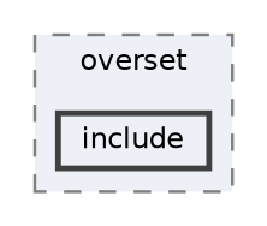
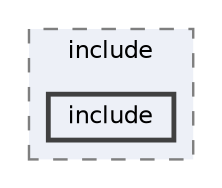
  digraph {
    compound=true
    n1 [color=grey25 fillcolor="#edf0f7" fontname=Helvetica fontsize=10 height=0.2 label=include shape=box style="filled,bold" width=0.4]
    subgraph cluster_1 {
      bgcolor="#edf0f7"
      fontname=Helvetica
      fontsize=10
-     label=overset
+     label=include
      pencolor=grey50
      style="filled,dashed"
      n1
    }
  }
